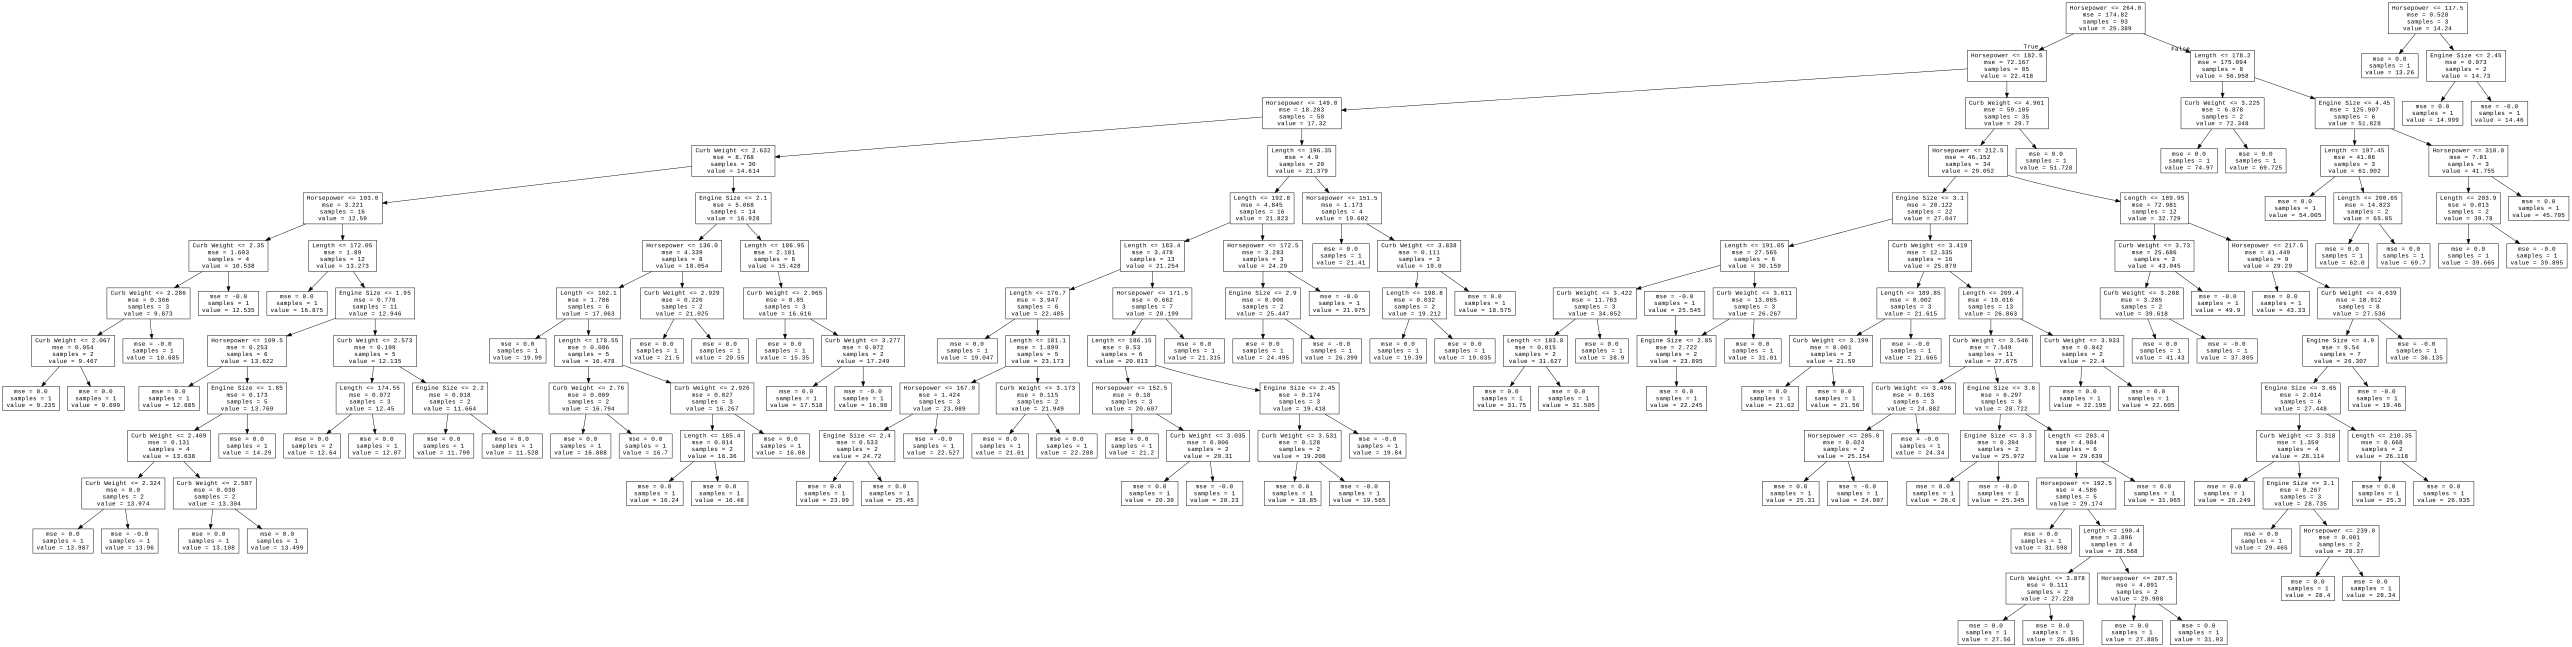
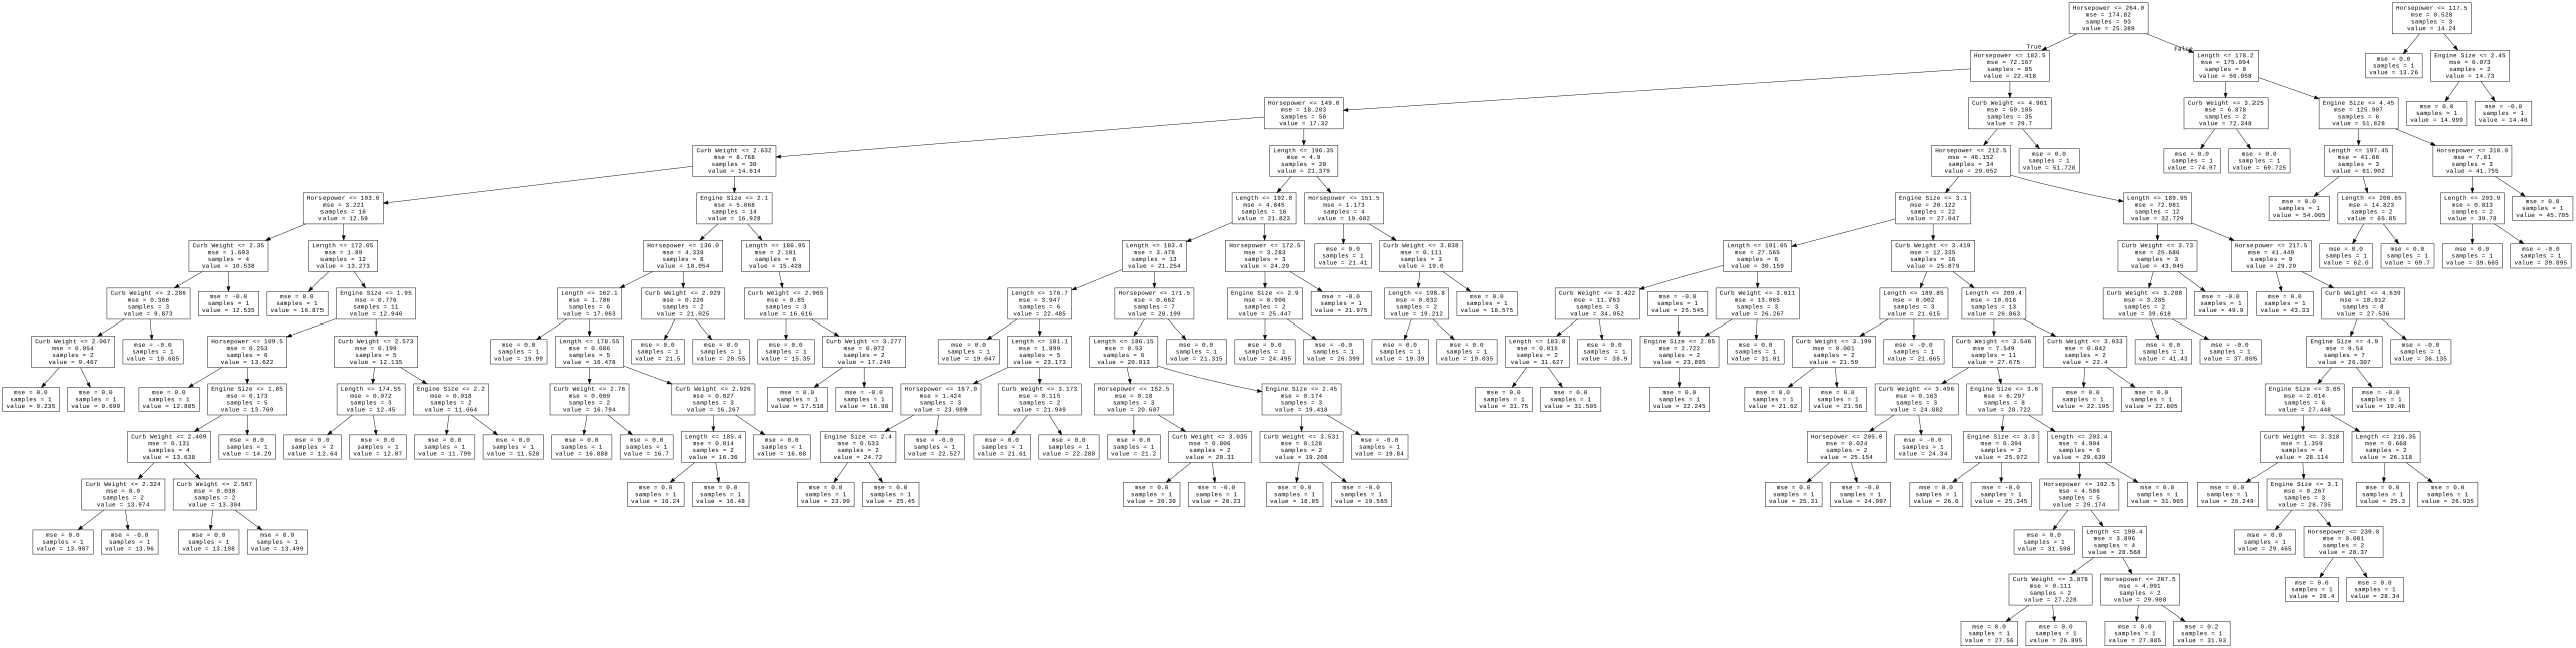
  digraph {
    fontname="Liberation Mono"
    node [fontname="Liberation Mono" shape=box]
    edge [fontname="Liberation Mono"]
    n1 [label="Horsepower <= 264.0\nmse = 174.82\nsamples = 93\nvalue = 25.389"]
    n2 [label="Horsepower <= 182.5\nmse = 72.167\nsamples = 85\nvalue = 22.418"]
    n3 [label="Length <= 178.2\nmse = 175.094\nsamples = 8\nvalue = 56.958"]
    n4 [label="Horsepower <= 149.0\nmse = 18.203\nsamples = 50\nvalue = 17.32"]
    n5 [label="Curb Weight <= 4.961\nmse = 59.105\nsamples = 35\nvalue = 29.7"]
    n6 [label="Curb Weight <= 3.225\nmse = 6.878\nsamples = 2\nvalue = 72.348"]
    n7 [label="Engine Size <= 4.45\nmse = 125.907\nsamples = 6\nvalue = 51.828"]
    n8 [label="Curb Weight <= 2.632\nmse = 8.768\nsamples = 30\nvalue = 14.614"]
    n9 [label="Length <= 196.35\nmse = 4.9\nsamples = 20\nvalue = 21.379"]
    n10 [label="Horsepower <= 212.5\nmse = 46.152\nsamples = 34\nvalue = 29.052"]
    n11 [label="mse = 0.0\nsamples = 1\nvalue = 51.728"]
    n12 [label="Horsepower <= 103.0\nmse = 3.221\nsamples = 16\nvalue = 12.59"]
    n13 [label="Engine Size <= 2.1\nmse = 5.068\nsamples = 14\nvalue = 16.928"]
    n14 [label="Length <= 192.8\nmse = 4.845\nsamples = 16\nvalue = 21.823"]
    n15 [label="Horsepower <= 151.5\nmse = 1.173\nsamples = 4\nvalue = 19.602"]
    n16 [label="Curb Weight <= 2.35\nmse = 1.603\nsamples = 4\nvalue = 10.538"]
    n17 [label="Length <= 172.05\nmse = 1.89\nsamples = 12\nvalue = 13.273"]
    n18 [label="Horsepower <= 136.0\nmse = 4.339\nsamples = 8\nvalue = 18.054"]
    n19 [label="Length <= 186.95\nmse = 2.101\nsamples = 6\nvalue = 15.428"]
    n20 [label="Curb Weight <= 2.286\nmse = 0.366\nsamples = 3\nvalue = 9.873"]
    n21 [label="mse = -0.0\nsamples = 1\nvalue = 12.535"]
    n22 [label="mse = 0.0\nsamples = 1\nvalue = 16.875"]
    n23 [label="Engine Size <= 1.95\nmse = 0.776\nsamples = 11\nvalue = 12.946"]
    n24 [label="Curb Weight <= 2.067\nmse = 0.054\nsamples = 2\nvalue = 9.467"]
    n25 [label="mse = -0.0\nsamples = 1\nvalue = 10.685"]
    n26 [label="mse = 0.0\nsamples = 1\nvalue = 9.235"]
    n27 [label="mse = 0.0\nsamples = 1\nvalue = 9.699"]
    n28 [label="Horsepower <= 109.5\nmse = 0.253\nsamples = 6\nvalue = 13.622"]
    n29 [label="Curb Weight <= 2.573\nmse = 0.199\nsamples = 5\nvalue = 12.135"]
    n30 [label="mse = 0.0\nsamples = 1\nvalue = 12.885"]
    n31 [label="Engine Size <= 1.85\nmse = 0.173\nsamples = 5\nvalue = 13.769"]
    n32 [label="Length <= 174.55\nmse = 0.072\nsamples = 3\nvalue = 12.45"]
    n33 [label="Engine Size <= 2.2\nmse = 0.018\nsamples = 2\nvalue = 11.664"]
    n34 [label="Curb Weight <= 2.409\nmse = 0.131\nsamples = 4\nvalue = 13.638"]
    n35 [label="mse = 0.0\nsamples = 1\nvalue = 14.29"]
    n36 [label="Curb Weight <= 2.324\nmse = 0.0\nsamples = 2\nvalue = 13.974"]
    n37 [label="Curb Weight <= 2.507\nmse = 0.038\nsamples = 2\nvalue = 13.304"]
    n38 [label="mse = 0.0\nsamples = 1\nvalue = 13.987"]
    n39 [label="mse = -0.0\nsamples = 1\nvalue = 13.96"]
    n40 [label="mse = 0.0\nsamples = 1\nvalue = 13.108"]
    n41 [label="mse = 0.0\nsamples = 1\nvalue = 13.499"]
    n42 [label="mse = 0.0\nsamples = 2\nvalue = 12.64"]
    n43 [label="mse = 0.0\nsamples = 1\nvalue = 12.07"]
    n44 [label="mse = 0.0\nsamples = 1\nvalue = 11.799"]
    n45 [label="mse = 0.0\nsamples = 1\nvalue = 11.528"]
    n46 [label="Length <= 162.1\nmse = 1.786\nsamples = 6\nvalue = 17.063"]
    n47 [label="Curb Weight <= 2.929\nmse = 0.226\nsamples = 2\nvalue = 21.025"]
    n48 [label="Curb Weight <= 2.965\nmse = 0.85\nsamples = 3\nvalue = 16.616"]
    n49 [label="mse = 0.0\nsamples = 1\nvalue = 19.99"]
    n50 [label="Length <= 178.55\nmse = 0.086\nsamples = 5\nvalue = 16.478"]
    n51 [label="mse = 0.0\nsamples = 1\nvalue = 21.5"]
    n52 [label="mse = 0.0\nsamples = 1\nvalue = 20.55"]
    n53 [label="Curb Weight <= 2.76\nmse = 0.009\nsamples = 2\nvalue = 16.794"]
    n54 [label="Curb Weight <= 2.926\nmse = 0.027\nsamples = 3\nvalue = 16.267"]
    n55 [label="mse = 0.0\nsamples = 1\nvalue = 16.888"]
    n56 [label="mse = 0.0\nsamples = 1\nvalue = 16.7"]
    n57 [label="Length <= 185.4\nmse = 0.014\nsamples = 2\nvalue = 16.36"]
    n58 [label="mse = 0.0\nsamples = 1\nvalue = 16.08"]
    n59 [label="mse = 0.0\nsamples = 1\nvalue = 16.24"]
    n60 [label="mse = 0.0\nsamples = 1\nvalue = 16.48"]
    n61 [label="Horsepower <= 117.5\nmse = 0.528\nsamples = 3\nvalue = 14.24"]
    n62 [label="mse = 0.0\nsamples = 1\nvalue = 13.26"]
    n63 [label="Engine Size <= 2.45\nmse = 0.073\nsamples = 2\nvalue = 14.73"]
    n64 [label="mse = 0.0\nsamples = 1\nvalue = 15.35"]
    n65 [label="Curb Weight <= 3.277\nmse = 0.072\nsamples = 2\nvalue = 17.249"]
    n66 [label="mse = 0.0\nsamples = 1\nvalue = 14.999"]
    n67 [label="mse = -0.0\nsamples = 1\nvalue = 14.46"]
    n68 [label="mse = 0.0\nsamples = 1\nvalue = 17.518"]
    n69 [label="mse = -0.0\nsamples = 1\nvalue = 16.98"]
    n70 [label="Length <= 183.4\nmse = 3.478\nsamples = 13\nvalue = 21.254"]
    n71 [label="Horsepower <= 172.5\nmse = 3.283\nsamples = 3\nvalue = 24.29"]
    n72 [label="mse = 0.0\nsamples = 1\nvalue = 21.41"]
    n73 [label="Curb Weight <= 3.838\nmse = 0.111\nsamples = 3\nvalue = 19.0"]
    n74 [label="Length <= 176.7\nmse = 3.947\nsamples = 6\nvalue = 22.485"]
    n75 [label="Horsepower <= 171.5\nmse = 0.662\nsamples = 7\nvalue = 20.199"]
    n76 [label="Engine Size <= 2.9\nmse = 0.906\nsamples = 2\nvalue = 25.447"]
    n77 [label="mse = -0.0\nsamples = 1\nvalue = 21.975"]
    n78 [label="mse = 0.0\nsamples = 1\nvalue = 19.047"]
    n79 [label="Length <= 181.1\nmse = 1.899\nsamples = 5\nvalue = 23.173"]
    n80 [label="Length <= 186.15\nmse = 0.53\nsamples = 6\nvalue = 20.013"]
    n81 [label="mse = 0.0\nsamples = 1\nvalue = 21.315"]
    n82 [label="Horsepower <= 167.0\nmse = 1.424\nsamples = 3\nvalue = 23.989"]
    n83 [label="Curb Weight <= 3.173\nmse = 0.115\nsamples = 2\nvalue = 21.949"]
    n84 [label="Engine Size <= 2.4\nmse = 0.533\nsamples = 2\nvalue = 24.72"]
    n85 [label="mse = -0.0\nsamples = 1\nvalue = 22.527"]
    n86 [label="mse = 0.0\nsamples = 1\nvalue = 21.61"]
    n87 [label="mse = 0.0\nsamples = 1\nvalue = 22.288"]
    n88 [label="mse = 0.0\nsamples = 1\nvalue = 23.99"]
    n89 [label="mse = 0.0\nsamples = 1\nvalue = 25.45"]
    n90 [label="Horsepower <= 152.5\nmse = 0.18\nsamples = 3\nvalue = 20.607"]
    n91 [label="Engine Size <= 2.45\nmse = 0.174\nsamples = 3\nvalue = 19.418"]
    n92 [label="mse = 0.0\nsamples = 1\nvalue = 21.2"]
    n93 [label="Curb Weight <= 3.035\nmse = 0.006\nsamples = 2\nvalue = 20.31"]
    n94 [label="Curb Weight <= 3.531\nmse = 0.128\nsamples = 2\nvalue = 19.208"]
    n95 [label="mse = -0.0\nsamples = 1\nvalue = 19.84"]
    n96 [label="mse = 0.0\nsamples = 1\nvalue = 20.39"]
    n97 [label="mse = -0.0\nsamples = 1\nvalue = 20.23"]
    n98 [label="mse = 0.0\nsamples = 1\nvalue = 18.85"]
    n99 [label="mse = -0.0\nsamples = 1\nvalue = 19.565"]
    n100 [label="mse = 0.0\nsamples = 1\nvalue = 24.495"]
    n101 [label="mse = -0.0\nsamples = 1\nvalue = 26.399"]
    n102 [label="Length <= 198.8\nmse = 0.032\nsamples = 2\nvalue = 19.212"]
    n103 [label="mse = 0.0\nsamples = 1\nvalue = 18.575"]
    n104 [label="mse = 0.0\nsamples = 1\nvalue = 19.39"]
    n105 [label="mse = 0.0\nsamples = 1\nvalue = 19.035"]
    n106 [label="Engine Size <= 3.1\nmse = 20.122\nsamples = 22\nvalue = 27.047"]
    n107 [label="Length <= 189.95\nmse = 72.981\nsamples = 12\nvalue = 32.729"]
    n108 [label="Length <= 191.05\nmse = 27.565\nsamples = 6\nvalue = 30.159"]
    n109 [label="Curb Weight <= 3.419\nmse = 12.335\nsamples = 16\nvalue = 25.879"]
    n110 [label="Curb Weight <= 3.73\nmse = 25.686\nsamples = 3\nvalue = 43.045"]
    n111 [label="Horsepower <= 217.5\nmse = 41.449\nsamples = 9\nvalue = 29.29"]
    n112 [label="Curb Weight <= 3.422\nmse = 11.763\nsamples = 3\nvalue = 34.052"]
    n113 [label="Curb Weight <= 3.611\nmse = 13.065\nsamples = 3\nvalue = 26.267"]
    n114 [label="Length <= 189.85\nmse = 0.002\nsamples = 3\nvalue = 21.615"]
    n115 [label="Length <= 209.4\nmse = 10.016\nsamples = 13\nvalue = 26.863"]
    n116 [label="Length <= 183.8\nmse = 0.015\nsamples = 2\nvalue = 31.627"]
    n117 [label="mse = 0.0\nsamples = 1\nvalue = 38.9"]
    n118 [label="Engine Size <= 2.85\nmse = 2.722\nsamples = 2\nvalue = 23.895"]
    n119 [label="mse = 0.0\nsamples = 1\nvalue = 31.01"]
    n120 [label="mse = 0.0\nsamples = 1\nvalue = 31.75"]
    n121 [label="mse = 0.0\nsamples = 1\nvalue = 31.505"]
    n122 [label="mse = 0.0\nsamples = 1\nvalue = 22.245"]
    n123 [label="mse = -0.0\nsamples = 1\nvalue = 25.545"]
    n124 [label="Curb Weight <= 3.199\nmse = 0.001\nsamples = 2\nvalue = 21.59"]
    n125 [label="mse = -0.0\nsamples = 1\nvalue = 21.665"]
    n126 [label="Curb Weight <= 3.546\nmse = 7.549\nsamples = 11\nvalue = 27.675"]
    n127 [label="Curb Weight <= 3.933\nmse = 0.042\nsamples = 2\nvalue = 22.4"]
    n128 [label="mse = 0.0\nsamples = 1\nvalue = 21.62"]
    n129 [label="mse = 0.0\nsamples = 1\nvalue = 21.56"]
    n130 [label="Curb Weight <= 3.496\nmse = 0.163\nsamples = 3\nvalue = 24.882"]
    n131 [label="Engine Size <= 3.6\nmse = 6.297\nsamples = 8\nvalue = 28.722"]
    n132 [label="mse = 0.0\nsamples = 1\nvalue = 22.195"]
    n133 [label="mse = 0.0\nsamples = 1\nvalue = 22.605"]
    n134 [label="Horsepower <= 205.0\nmse = 0.024\nsamples = 2\nvalue = 25.154"]
    n135 [label="mse = -0.0\nsamples = 1\nvalue = 24.34"]
    n136 [label="Engine Size <= 3.3\nmse = 0.394\nsamples = 2\nvalue = 25.972"]
    n137 [label="Length <= 203.4\nmse = 4.904\nsamples = 6\nvalue = 29.639"]
    n138 [label="mse = 0.0\nsamples = 1\nvalue = 25.31"]
    n139 [label="mse = -0.0\nsamples = 1\nvalue = 24.997"]
    n140 [label="mse = 0.0\nsamples = 1\nvalue = 26.6"]
    n141 [label="mse = -0.0\nsamples = 1\nvalue = 25.345"]
    n142 [label="Horsepower <= 192.5\nmse = 4.586\nsamples = 5\nvalue = 29.174"]
    n143 [label="mse = 0.0\nsamples = 1\nvalue = 31.965"]
    n144 [label="mse = 0.0\nsamples = 1\nvalue = 31.598"]
    n145 [label="Length <= 190.4\nmse = 3.896\nsamples = 4\nvalue = 28.568"]
    n146 [label="Curb Weight <= 3.878\nmse = 0.111\nsamples = 2\nvalue = 27.228"]
    n147 [label="Horsepower <= 207.5\nmse = 4.091\nsamples = 2\nvalue = 29.908"]
    n148 [label="mse = 0.0\nsamples = 1\nvalue = 27.56"]
    n149 [label="mse = 0.0\nsamples = 1\nvalue = 26.895"]
    n150 [label="mse = 0.0\nsamples = 1\nvalue = 27.885"]
-   n151 [label="mse = 0.0\nsamples = 1\nvalue = 31.93"]
+   n151 [label="mse = 0.2\nsamples = 1\nvalue = 31.93"]
    n152 [label="Curb Weight <= 3.208\nmse = 3.285\nsamples = 2\nvalue = 39.618"]
    n153 [label="mse = -0.0\nsamples = 1\nvalue = 49.9"]
    n154 [label="mse = 0.0\nsamples = 1\nvalue = 43.33"]
    n155 [label="Curb Weight <= 4.639\nmse = 18.912\nsamples = 8\nvalue = 27.536"]
    n156 [label="mse = 0.0\nsamples = 1\nvalue = 41.43"]
    n157 [label="mse = -0.0\nsamples = 1\nvalue = 37.805"]
    n158 [label="Engine Size <= 4.9\nmse = 9.54\nsamples = 7\nvalue = 26.307"]
    n159 [label="mse = -0.0\nsamples = 1\nvalue = 36.135"]
    n160 [label="Engine Size <= 3.65\nmse = 2.014\nsamples = 6\nvalue = 27.448"]
    n161 [label="mse = -0.0\nsamples = 1\nvalue = 19.46"]
    n162 [label="Curb Weight <= 3.318\nmse = 1.359\nsamples = 4\nvalue = 28.114"]
    n163 [label="Length <= 210.35\nmse = 0.668\nsamples = 2\nvalue = 26.118"]
    n164 [label="mse = 0.0\nsamples = 1\nvalue = 26.249"]
    n165 [label="Engine Size <= 3.1\nmse = 0.267\nsamples = 3\nvalue = 28.735"]
    n166 [label="mse = 0.0\nsamples = 1\nvalue = 25.3"]
    n167 [label="mse = 0.0\nsamples = 1\nvalue = 26.935"]
    n168 [label="mse = 0.0\nsamples = 1\nvalue = 29.465"]
    n169 [label="Horsepower <= 239.0\nmse = 0.001\nsamples = 2\nvalue = 28.37"]
    n170 [label="mse = 0.0\nsamples = 1\nvalue = 28.4"]
    n171 [label="mse = 0.0\nsamples = 1\nvalue = 28.34"]
    n172 [label="mse = 0.0\nsamples = 1\nvalue = 74.97"]
    n173 [label="mse = 0.0\nsamples = 1\nvalue = 69.725"]
    n174 [label="Length <= 197.45\nmse = 41.06\nsamples = 3\nvalue = 61.902"]
    n175 [label="Horsepower <= 310.0\nmse = 7.81\nsamples = 3\nvalue = 41.755"]
    n176 [label="mse = 0.0\nsamples = 1\nvalue = 54.005"]
    n177 [label="Length <= 200.65\nmse = 14.823\nsamples = 2\nvalue = 65.85"]
    n178 [label="Length <= 203.9\nmse = 0.013\nsamples = 2\nvalue = 39.78"]
    n179 [label="mse = 0.0\nsamples = 1\nvalue = 45.705"]
    n180 [label="mse = 0.0\nsamples = 1\nvalue = 62.0"]
    n181 [label="mse = 0.0\nsamples = 1\nvalue = 69.7"]
    n182 [label="mse = 0.0\nsamples = 1\nvalue = 39.665"]
    n183 [label="mse = -0.0\nsamples = 1\nvalue = 39.895"]
    n1 -> n2 [headlabel=True labelangle=45 labeldistance=2.5]
    n1 -> n3 [headlabel=False labelangle=-45 labeldistance=2.5]
    n2 -> n4
    n2 -> n5
    n3 -> n6
    n3 -> n7
    n4 -> n8
    n4 -> n9
    n5 -> n10
    n5 -> n11
    n6 -> n172
    n6 -> n173
    n7 -> n174
    n7 -> n175
    n8 -> n12
    n8 -> n13
    n9 -> n14
    n9 -> n15
    n10 -> n106
    n10 -> n107
    n12 -> n16
    n12 -> n17
    n13 -> n18
    n13 -> n19
    n14 -> n70
    n14 -> n71
    n15 -> n72
    n15 -> n73
    n16 -> n20
    n16 -> n21
    n17 -> n22
    n17 -> n23
    n18 -> n46
    n18 -> n47
    n19 -> n48
    n20 -> n24
    n20 -> n25
    n23 -> n28
    n23 -> n29
    n24 -> n26
    n24 -> n27
    n28 -> n30
    n28 -> n31
    n29 -> n32
    n29 -> n33
    n31 -> n34
    n31 -> n35
    n32 -> n42
    n32 -> n43
    n33 -> n44
    n33 -> n45
    n34 -> n36
    n34 -> n37
    n36 -> n38
    n36 -> n39
    n37 -> n40
    n37 -> n41
    n46 -> n49
    n46 -> n50
    n47 -> n51
    n47 -> n52
    n48 -> n64
    n48 -> n65
    n50 -> n53
    n50 -> n54
    n53 -> n55
    n53 -> n56
    n54 -> n57
    n54 -> n58
    n57 -> n59
    n57 -> n60
    n61 -> n62
    n61 -> n63
    n63 -> n66
    n63 -> n67
    n65 -> n68
    n65 -> n69
    n70 -> n74
    n70 -> n75
    n71 -> n76
    n71 -> n77
    n73 -> n102
    n73 -> n103
    n74 -> n78
    n74 -> n79
    n75 -> n80
    n75 -> n81
    n76 -> n100
    n76 -> n101
    n79 -> n82
    n79 -> n83
    n80 -> n90
    n80 -> n91
    n82 -> n84
    n82 -> n85
    n83 -> n86
    n83 -> n87
    n84 -> n88
    n84 -> n89
    n90 -> n92
    n90 -> n93
    n91 -> n94
    n91 -> n95
    n93 -> n96
    n93 -> n97
    n94 -> n98
    n94 -> n99
    n102 -> n104
    n102 -> n105
    n106 -> n108
    n106 -> n109
    n107 -> n110
    n107 -> n111
    n108 -> n112
    n108 -> n113
    n109 -> n114
    n109 -> n115
    n110 -> n152
    n110 -> n153
    n111 -> n154
    n111 -> n155
    n112 -> n116
    n112 -> n117
    n113 -> n118
    n113 -> n119
    n114 -> n124
    n114 -> n125
    n115 -> n126
    n115 -> n127
    n116 -> n120
    n116 -> n121
    n118 -> n122
    n123 -> n118
    n124 -> n128
    n124 -> n129
    n126 -> n130
    n126 -> n131
    n127 -> n132
    n127 -> n133
    n130 -> n134
    n130 -> n135
    n131 -> n136
    n131 -> n137
    n134 -> n138
    n134 -> n139
    n136 -> n140
    n136 -> n141
    n137 -> n142
    n137 -> n143
    n142 -> n144
    n142 -> n145
    n145 -> n146
    n145 -> n147
    n146 -> n148
    n146 -> n149
    n147 -> n150
    n147 -> n151
    n152 -> n156
    n152 -> n157
    n155 -> n158
    n155 -> n159
    n158 -> n160
    n158 -> n161
    n160 -> n162
    n160 -> n163
    n162 -> n164
    n162 -> n165
    n163 -> n166
    n163 -> n167
    n165 -> n168
    n165 -> n169
    n169 -> n170
    n169 -> n171
    n174 -> n176
    n174 -> n177
    n175 -> n178
    n175 -> n179
    n177 -> n180
    n177 -> n181
    n178 -> n182
    n178 -> n183
  }
